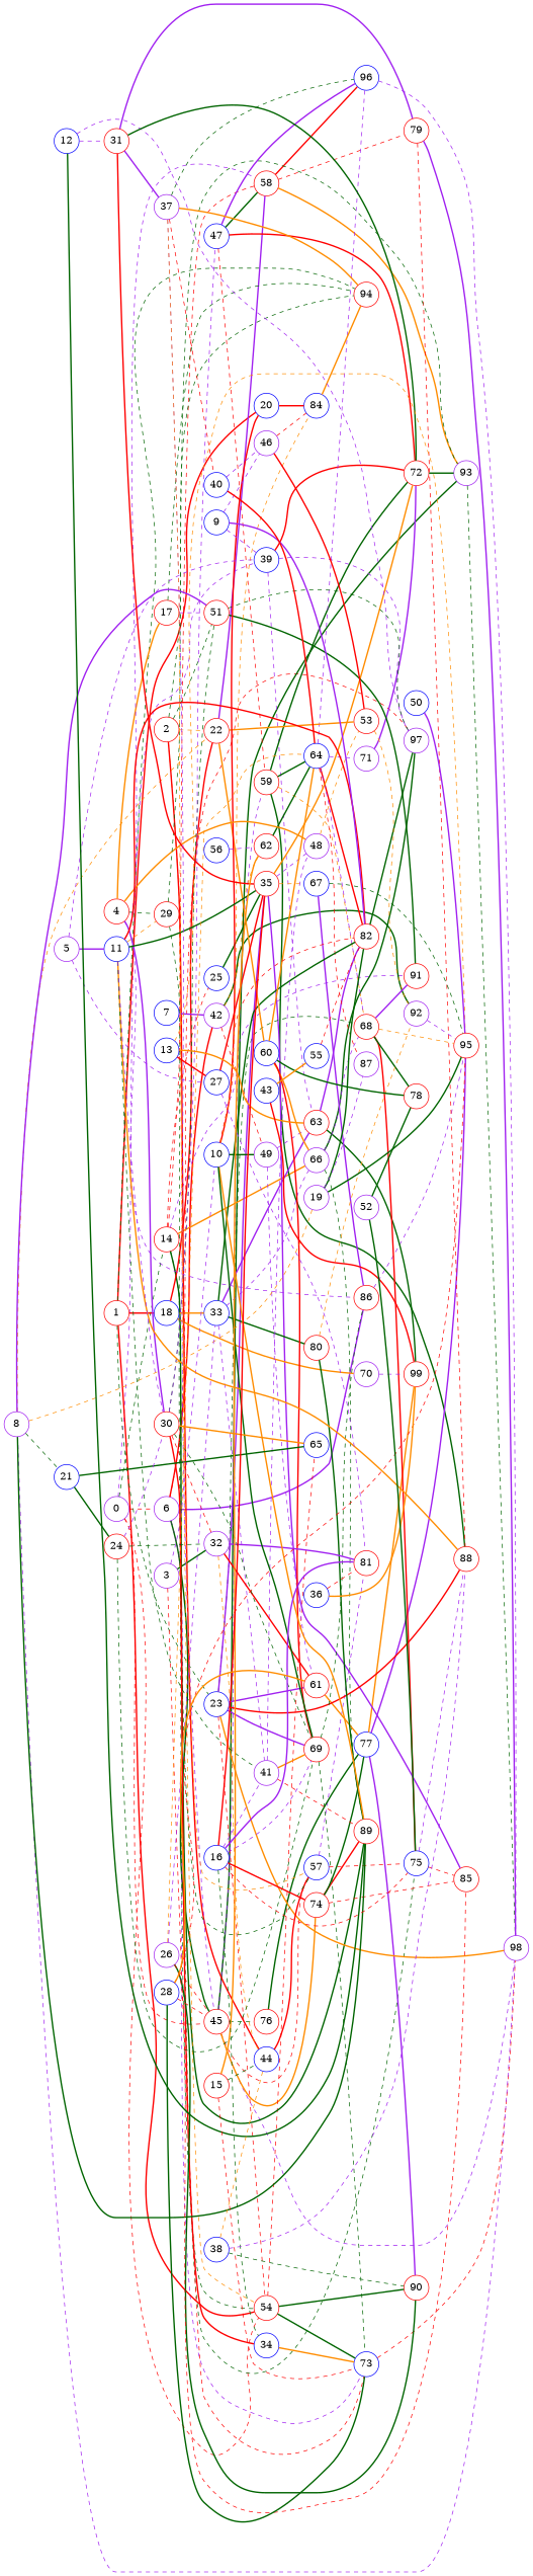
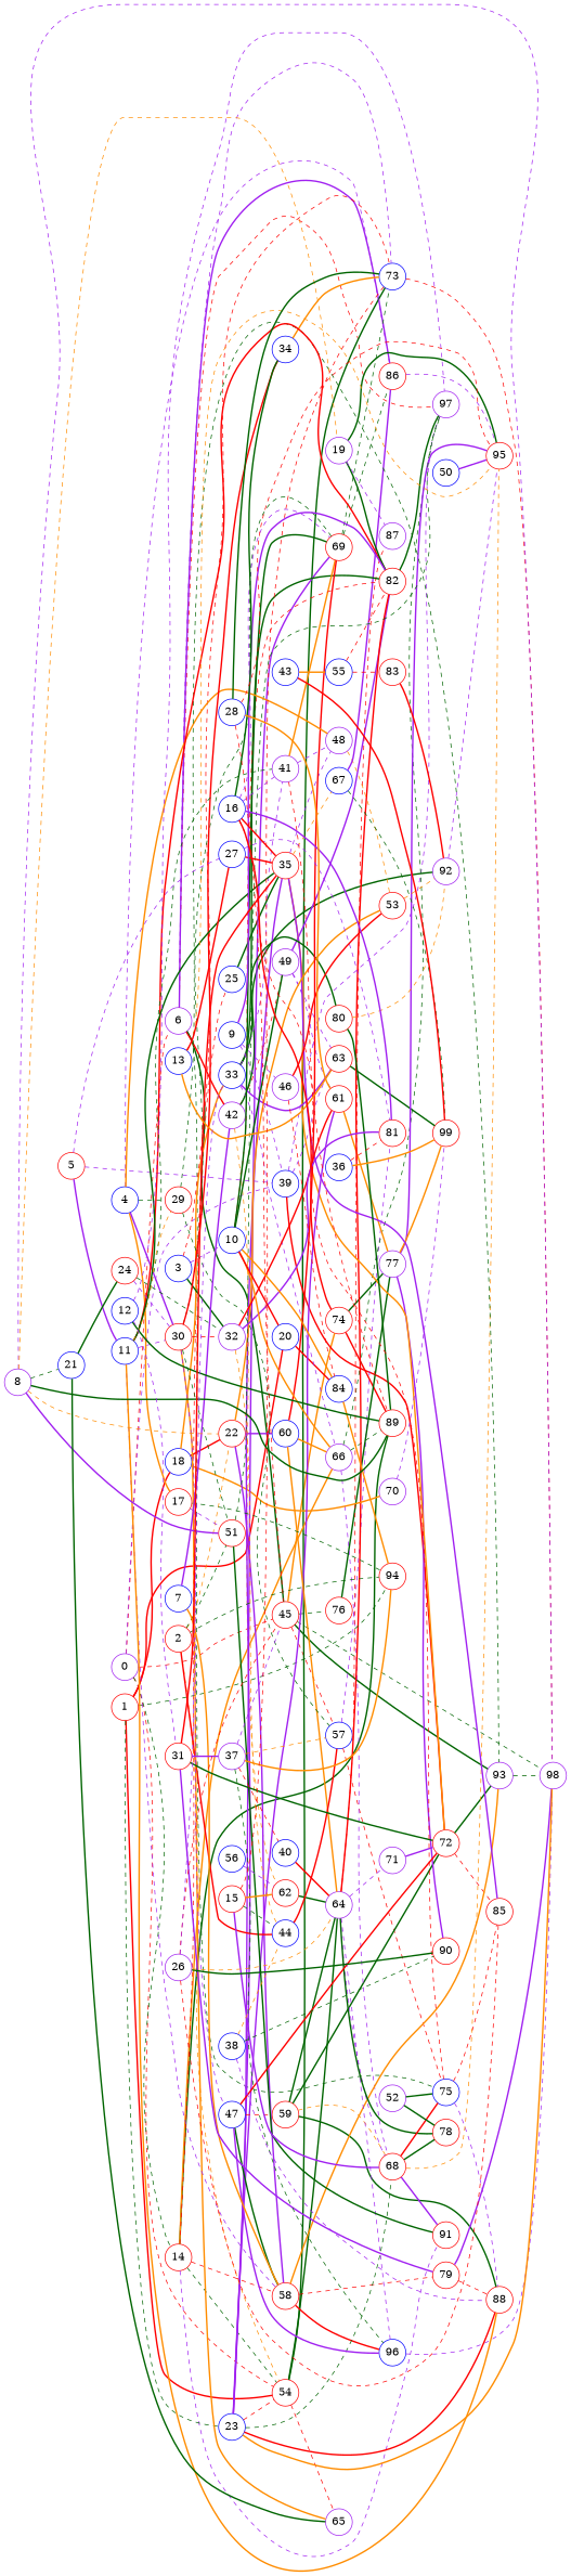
  graph {
    rankdir=LR
    node [color=red fillcolor=white fixedsize=true shape=circle style=filled]
    edge [color=purple style=dashed]
    0 [color=purple]
    6 [color=purple]
    45
    54
    39 [color=blue]
    14
    97 [color=purple]
    86
    73 [color=blue]
    42 [color=purple]
    75 [color=blue]
    98 [color=purple]
    93 [color=purple]
    57 [color=blue]
    74
    59
    76
    90
-   65 [color=blue]
+   65 [color=purple]
    63
    72
    91
    89
    66 [color=purple]
    25 [color=blue]
    58
    95
    49 [color=purple]
    92 [color=purple]
    62
    85
    88
    61
-   64 [color=blue]
-   77 [color=blue]
+   64 [color=purple]
+   77 [color=purple]
    99
    82
    96 [color=blue]
    68
    78
    71 [color=purple]
    87 [color=purple]
    81
    35
    79
    48 [color=purple]
    67 [color=blue]
    53
    1
    18 [color=blue]
    20 [color=blue]
    94
    23 [color=blue]
    33 [color=blue]
    22
    70 [color=purple]
    84 [color=blue]
    69
    80
    41 [color=purple]
    60 [color=blue]
    2
    51
    44 [color=blue]
-   3 [color=purple]
+   3 [color=blue]
    32 [color=purple]
    10 [color=blue]
-   4
+   4 [color=blue]
    17
    29
    30
    34 [color=blue]
    47 [color=blue]
-   5 [color=purple]
+   5
    11 [color=blue]
    27 [color=blue]
    7 [color=blue]
    8 [color=purple]
    19 [color=purple]
    21 [color=blue]
    24
    9 [color=blue]
    46 [color=purple]
    12 [color=blue]
    31
    37 [color=purple]
    40 [color=blue]
    13 [color=blue]
    15
    16 [color=blue]
    26 [color=purple]
    28 [color=blue]
    36 [color=blue]
    38 [color=blue]
    43 [color=blue]
    55 [color=blue]
+   83
    50 [color=blue]
    52 [color=purple]
    56 [color=blue]
    0 -- 6 [color=red]
    0 -- 45 [color=red]
    0 -- 54 [color=red]
    0 -- 39
    0 -- 14 [color=darkgreen]
    6 -- 45 [color=darkgreen style=bold]
    6 -- 97 [color=red]
    6 -- 86 [style=bold]
    6 -- 73
    6 -- 42 [color=red style=bold]
    6 -- 75 [color=darkgreen]
-   45 -- 98
+   45 -- 98 [color=darkgreen]
    45 -- 93 [color=darkgreen style=bold]
    45 -- 57 [color=red]
    45 -- 74 [color=darkorange style=bold]
-   45 -- 59
    45 -- 76 [color=darkgreen]
    54 -- 73 [color=darkgreen style=bold]
-   54 -- 90 [color=darkgreen style=bold]
+   54 -- 64 [color=darkgreen style=bold]
    54 -- 65 [color=red]
    39 -- 97
    39 -- 63
    39 -- 72 [color=red style=bold]
    14 -- 54 [color=darkgreen]
    14 -- 91
    14 -- 89 [color=darkgreen style=bold]
    14 -- 66 [color=darkorange style=bold]
    14 -- 25 [color=red]
    14 -- 58 [color=red]
    86 -- 95
    73 -- 98 [color=red]
    42 -- 49 [color=red]
    42 -- 92 [color=darkgreen style=bold]
    42 -- 62 [color=darkorange]
    75 -- 85 [color=red]
    75 -- 88
    93 -- 98 [color=darkgreen]
    57 -- 75 [color=red]
    57 -- 81
    74 -- 89 [color=red style=bold]
    74 -- 77 [color=darkgreen style=bold]
    59 -- 72 [color=darkgreen style=bold]
    59 -- 88 [color=darkgreen style=bold]
    59 -- 64 [color=darkgreen style=bold]
    59 -- 68 [color=darkorange]
    76 -- 77 [color=darkgreen style=bold]
    63 -- 99 [color=darkgreen style=bold]
-   63 -- 82 [style=bold]
+   49 -- 82 [style=bold]
    72 -- 93 [color=darkgreen style=bold]
-   74 -- 85 [color=red]
-   66 -- 97 [color=darkgreen style=bold]
+   72 -- 85 [color=red]
+   66 -- 97 [color=darkgreen]
    66 -- 89 [color=darkgreen]
    66 -- 68
    25 -- 35 [color=darkgreen style=bold]
    58 -- 93 [color=darkorange style=bold]
    58 -- 96 [color=red style=bold]
    58 -- 79 [color=red]
    49 -- 63
    49 -- 61
    92 -- 95
    62 -- 64 [color=darkgreen style=bold]
    61 -- 77 [color=darkorange style=bold]
    64 -- 82 [color=red style=bold]
    64 -- 96
    64 -- 68
-   60 -- 78 [color=darkgreen style=bold]
+   64 -- 78 [color=darkgreen style=bold]
    64 -- 71
    64 -- 87 [color=red]
    77 -- 90 [style=bold]
    77 -- 95 [style=bold]
    77 -- 99 [color=darkorange style=bold]
    82 -- 97 [color=darkgreen style=bold]
    96 -- 98
    68 -- 75 [color=red style=bold]
    68 -- 91 [style=bold]
    68 -- 95 [color=darkorange]
    68 -- 78 [color=darkgreen style=bold]
    71 -- 72 [style=bold]
    35 -- 72 [color=darkorange style=bold]
    35 -- 85 [style=bold]
    35 -- 48
    35 -- 67 [color=darkorange]
    79 -- 98 [style=bold]
    79 -- 88 [color=red]
    48 -- 53 [color=darkorange]
    67 -- 86 [style=bold]
-   67 -- 95 [color=darkgreen]
+   67 -- 99 [color=darkgreen]
    53 -- 92 [color=darkorange]
    1 -- 54 [color=red style=bold]
    1 -- 18 [color=red style=bold]
    1 -- 20 [color=red style=bold]
    1 -- 94 [color=darkgreen]
    1 -- 23 [color=darkgreen]
    18 -- 33 [color=darkorange style=bold]
    18 -- 22 [color=red style=bold]
    18 -- 70 [color=darkorange style=bold]
    20 -- 84 [color=red style=bold]
    23 -- 54 [color=red]
    23 -- 98 [color=darkorange style=bold]
    23 -- 88 [color=red style=bold]
    23 -- 61 [style=bold]
    23 -- 68 [color=darkgreen]
    23 -- 35 [style=bold]
    23 -- 69 [style=bold]
    33 -- 63 [style=bold]
    33 -- 66
    33 -- 82 [color=darkgreen style=bold]
    33 -- 80 [color=darkgreen style=bold]
    33 -- 41
    22 -- 58 [style=bold]
    22 -- 53 [color=darkorange style=bold]
-   22 -- 60 [color=darkorange style=bold]
+   22 -- 60 [style=bold]
    70 -- 99
    84 -- 94 [color=darkorange style=bold]
    69 -- 86 [color=darkgreen]
    69 -- 73 [color=darkgreen]
    80 -- 89 [color=darkgreen style=bold]
    80 -- 92 [color=darkorange]
    41 -- 89 [color=red]
    41 -- 48
    41 -- 69 [color=darkorange style=bold]
    60 -- 66 [color=darkorange style=bold]
    60 -- 64 [color=darkorange style=bold]
    60 -- 69 [color=red style=bold]
    2 -- 54 [color=darkorange]
    2 -- 94 [color=darkgreen]
    2 -- 22 [color=darkorange]
    2 -- 51 [color=darkgreen]
    2 -- 44 [color=red style=bold]
    51 -- 97 [color=darkgreen]
    51 -- 91 [color=darkgreen style=bold]
    44 -- 57 [color=red style=bold]
    3 -- 73 [color=red]
    3 -- 32 [color=darkgreen style=bold]
    3 -- 10
    32 -- 61 [color=red style=bold]
    32 -- 81 [style=bold]
    32 -- 44 [color=darkorange]
-   10 -- 89 [color=darkorange style=bold]
+   10 -- 66 [color=darkorange style=bold]
    10 -- 49 [color=darkgreen style=bold]
    10 -- 82 [color=red]
    10 -- 20 [color=red style=bold]
-   10 -- 84 [color=darkorange]
+   10 -- 84 [color=darkorange style=bold]
    10 -- 69 [color=darkgreen style=bold]
    4 -- 86
    4 -- 48 [color=darkorange style=bold]
    4 -- 17 [color=darkorange style=bold]
    4 -- 29 [color=darkgreen]
    4 -- 30 [style=bold]
    17 -- 94 [color=darkgreen]
    17 -- 51
    29 -- 93 [color=darkgreen]
    29 -- 57 [color=darkgreen]
    30 -- 65 [color=darkorange style=bold]
    30 -- 69 [color=darkgreen]
    30 -- 51 [color=darkgreen]
    30 -- 32 [color=red]
    30 -- 34 [color=red style=bold]
    30 -- 47
    34 -- 73 [color=darkorange style=bold]
    47 -- 59 [color=red]
    47 -- 72 [color=red style=bold]
    47 -- 58 [color=darkgreen style=bold]
    47 -- 96 [style=bold]
    5 -- 39
    5 -- 11 [style=bold]
    5 -- 27
    11 -- 58
    11 -- 88 [color=darkorange style=bold]
    11 -- 82 [color=red style=bold]
    11 -- 35 [color=darkgreen style=bold]
    11 -- 41 [color=darkgreen]
    11 -- 29 [color=darkorange]
    11 -- 30
    27 -- 81
    27 -- 35 [color=red style=bold]
    7 -- 42 [style=bold]
+   7 -- 58 [color=darkorange style=bold]
    8 -- 98
    8 -- 89 [color=darkgreen style=bold]
    8 -- 22 [color=darkorange]
    8 -- 51 [style=bold]
    8 -- 19 [color=darkorange]
    8 -- 21 [color=darkgreen]
    19 -- 95 [color=darkgreen style=bold]
    19 -- 82 [color=darkgreen style=bold]
    19 -- 87
    21 -- 65 [color=darkgreen style=bold]
    21 -- 24 [color=darkgreen style=bold]
-   24 -- 69 [color=darkgreen]
    24 -- 32 [color=darkgreen]
    24 -- 30
    9 -- 39
    9 -- 82 [style=bold]
    9 -- 46
    46 -- 53 [color=red style=bold]
    46 -- 84 [color=red]
    12 -- 97
    12 -- 89 [color=darkgreen style=bold]
    12 -- 31
    31 -- 72 [color=darkgreen style=bold]
    31 -- 35 [color=red style=bold]
    31 -- 79 [style=bold]
    31 -- 37 [style=bold]
    37 -- 45
    37 -- 57 [color=darkorange]
    37 -- 96 [color=darkgreen]
    37 -- 94 [color=darkorange style=bold]
    37 -- 40 [color=red]
    40 -- 64 [color=red style=bold]
-   40 -- 46
    13 -- 63 [color=darkorange style=bold]
    13 -- 95 [color=darkorange]
    13 -- 27 [color=red style=bold]
    15 -- 73 [color=red]
    15 -- 62 [color=darkorange style=bold]
+   15 -- 68 [style=bold]
    15 -- 44 [color=darkgreen]
    16 -- 75 [color=red]
    16 -- 74 [color=red style=bold]
    16 -- 81 [style=bold]
    16 -- 35 [color=red style=bold]
    16 -- 69
    16 -- 41
-   16 -- 34 [color=darkgreen]
+   16 -- 34 [color=darkgreen style=bold]
    26 -- 45 [color=red]
    26 -- 90 [color=darkgreen style=bold]
    26 -- 85 [color=red]
    26 -- 64 [color=darkorange]
    26 -- 33
    28 -- 45 [color=red]
    28 -- 73 [color=darkgreen style=bold]
    28 -- 95 [color=red]
    28 -- 61 [color=darkorange style=bold]
    36 -- 99 [color=darkorange style=bold]
    36 -- 81 [color=red]
    38 -- 90 [color=darkgreen]
    38 -- 88
    38 -- 44 [color=darkorange]
    43 -- 99 [color=red style=bold]
    43 -- 55 [color=darkorange style=bold]
    55 -- 82 [color=red]
+   55 -- 83 [color=red]
+   83 -- 92 [color=red style=bold]
    50 -- 95 [style=bold]
    52 -- 75 [color=darkgreen style=bold]
    52 -- 78 [color=darkgreen style=bold]
    56 -- 62
  }
